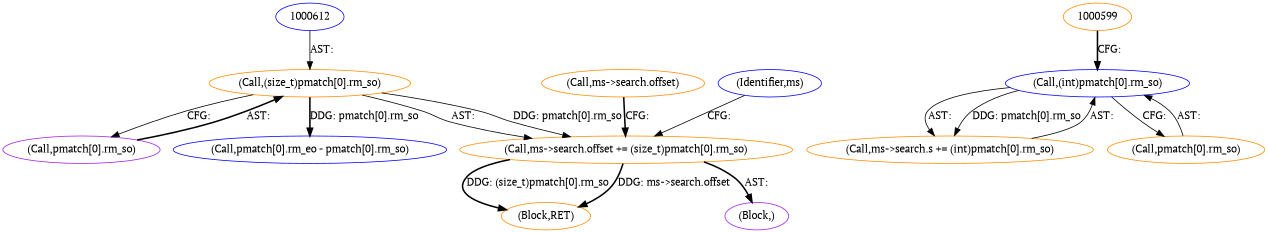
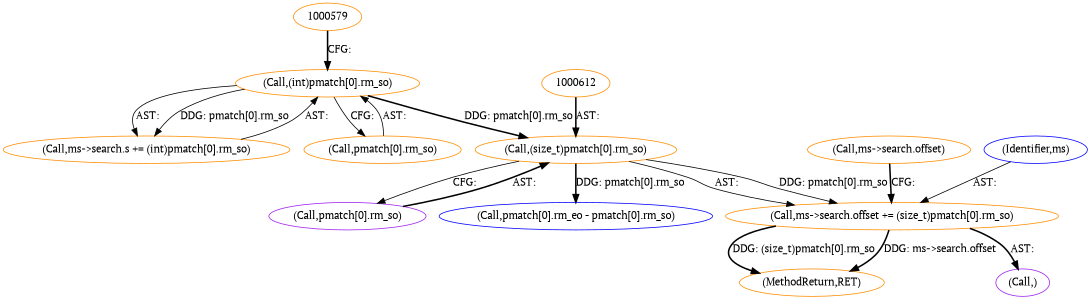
  digraph {
    fontname="PT Serif"
    node [color=darkorange fontname="PT Serif"]
    edge [fontname="PT Serif" style=solid]
    n1 [label="(Call,ms->search.offset += (size_t)pmatch[0].rm_so)"]
-   n2 [label="(Block,RET)"]
-   n3 [color=purple label="(Block,)"]
+   n2 [label="(MethodReturn,RET)"]
+   n3 [color=purple label="(Call,)"]
    n4 [label="(Call,(size_t)pmatch[0].rm_so)"]
    n5 [color=purple label="(Call,pmatch[0].rm_so)"]
    n6 [color=blue label="(Call,pmatch[0].rm_eo - pmatch[0].rm_so)"]
-   n7 [color=blue label="(Call,(int)pmatch[0].rm_so)"]
+   n7 [label="(Call,(int)pmatch[0].rm_so)"]
    n8 [label="(Call,ms->search.s += (int)pmatch[0].rm_so)"]
    n9 [label="(Call,pmatch[0].rm_so)"]
    n10 [label="(Call,ms->search.offset)"]
    n11 [color=blue label="(Identifier,ms)"]
-   1000612 [color=blue]
-   1000599
+   1000612
+   1000599 [label=1000579]
    n1 -> n2 [label="DDG: (size_t)pmatch[0].rm_so" style=bold]
    n1 -> n2 [label="DDG: ms->search.offset" style=bold]
    n1 -> n3 [label="AST: " style=bold]
    n4 -> n1 [label="AST: "]
    n4 -> n1 [label="DDG: pmatch[0].rm_so"]
    n4 -> n5 [label="CFG: "]
    n4 -> n6 [label="DDG: pmatch[0].rm_so" style=bold]
    n5 -> n4 [label="AST: " style=bold]
+   n7 -> n4 [label="DDG: pmatch[0].rm_so" style=bold]
    n7 -> n8 [label="AST: "]
    n7 -> n8 [label="DDG: pmatch[0].rm_so"]
    n7 -> n9 [label="CFG: "]
    n8 -> n7 [label="AST: "]
    n9 -> n7 [label="AST: "]
    n10 -> n1 [label="CFG: " style=bold]
-   n11 -> n1 [label="CFG: "]
-   1000612 -> n4 [label="AST: "]
+   n11 -> n1 [label="AST: "]
+   1000612 -> n4 [label="AST: " style=bold]
    1000599 -> n7 [label="CFG: " style=bold]
  }
